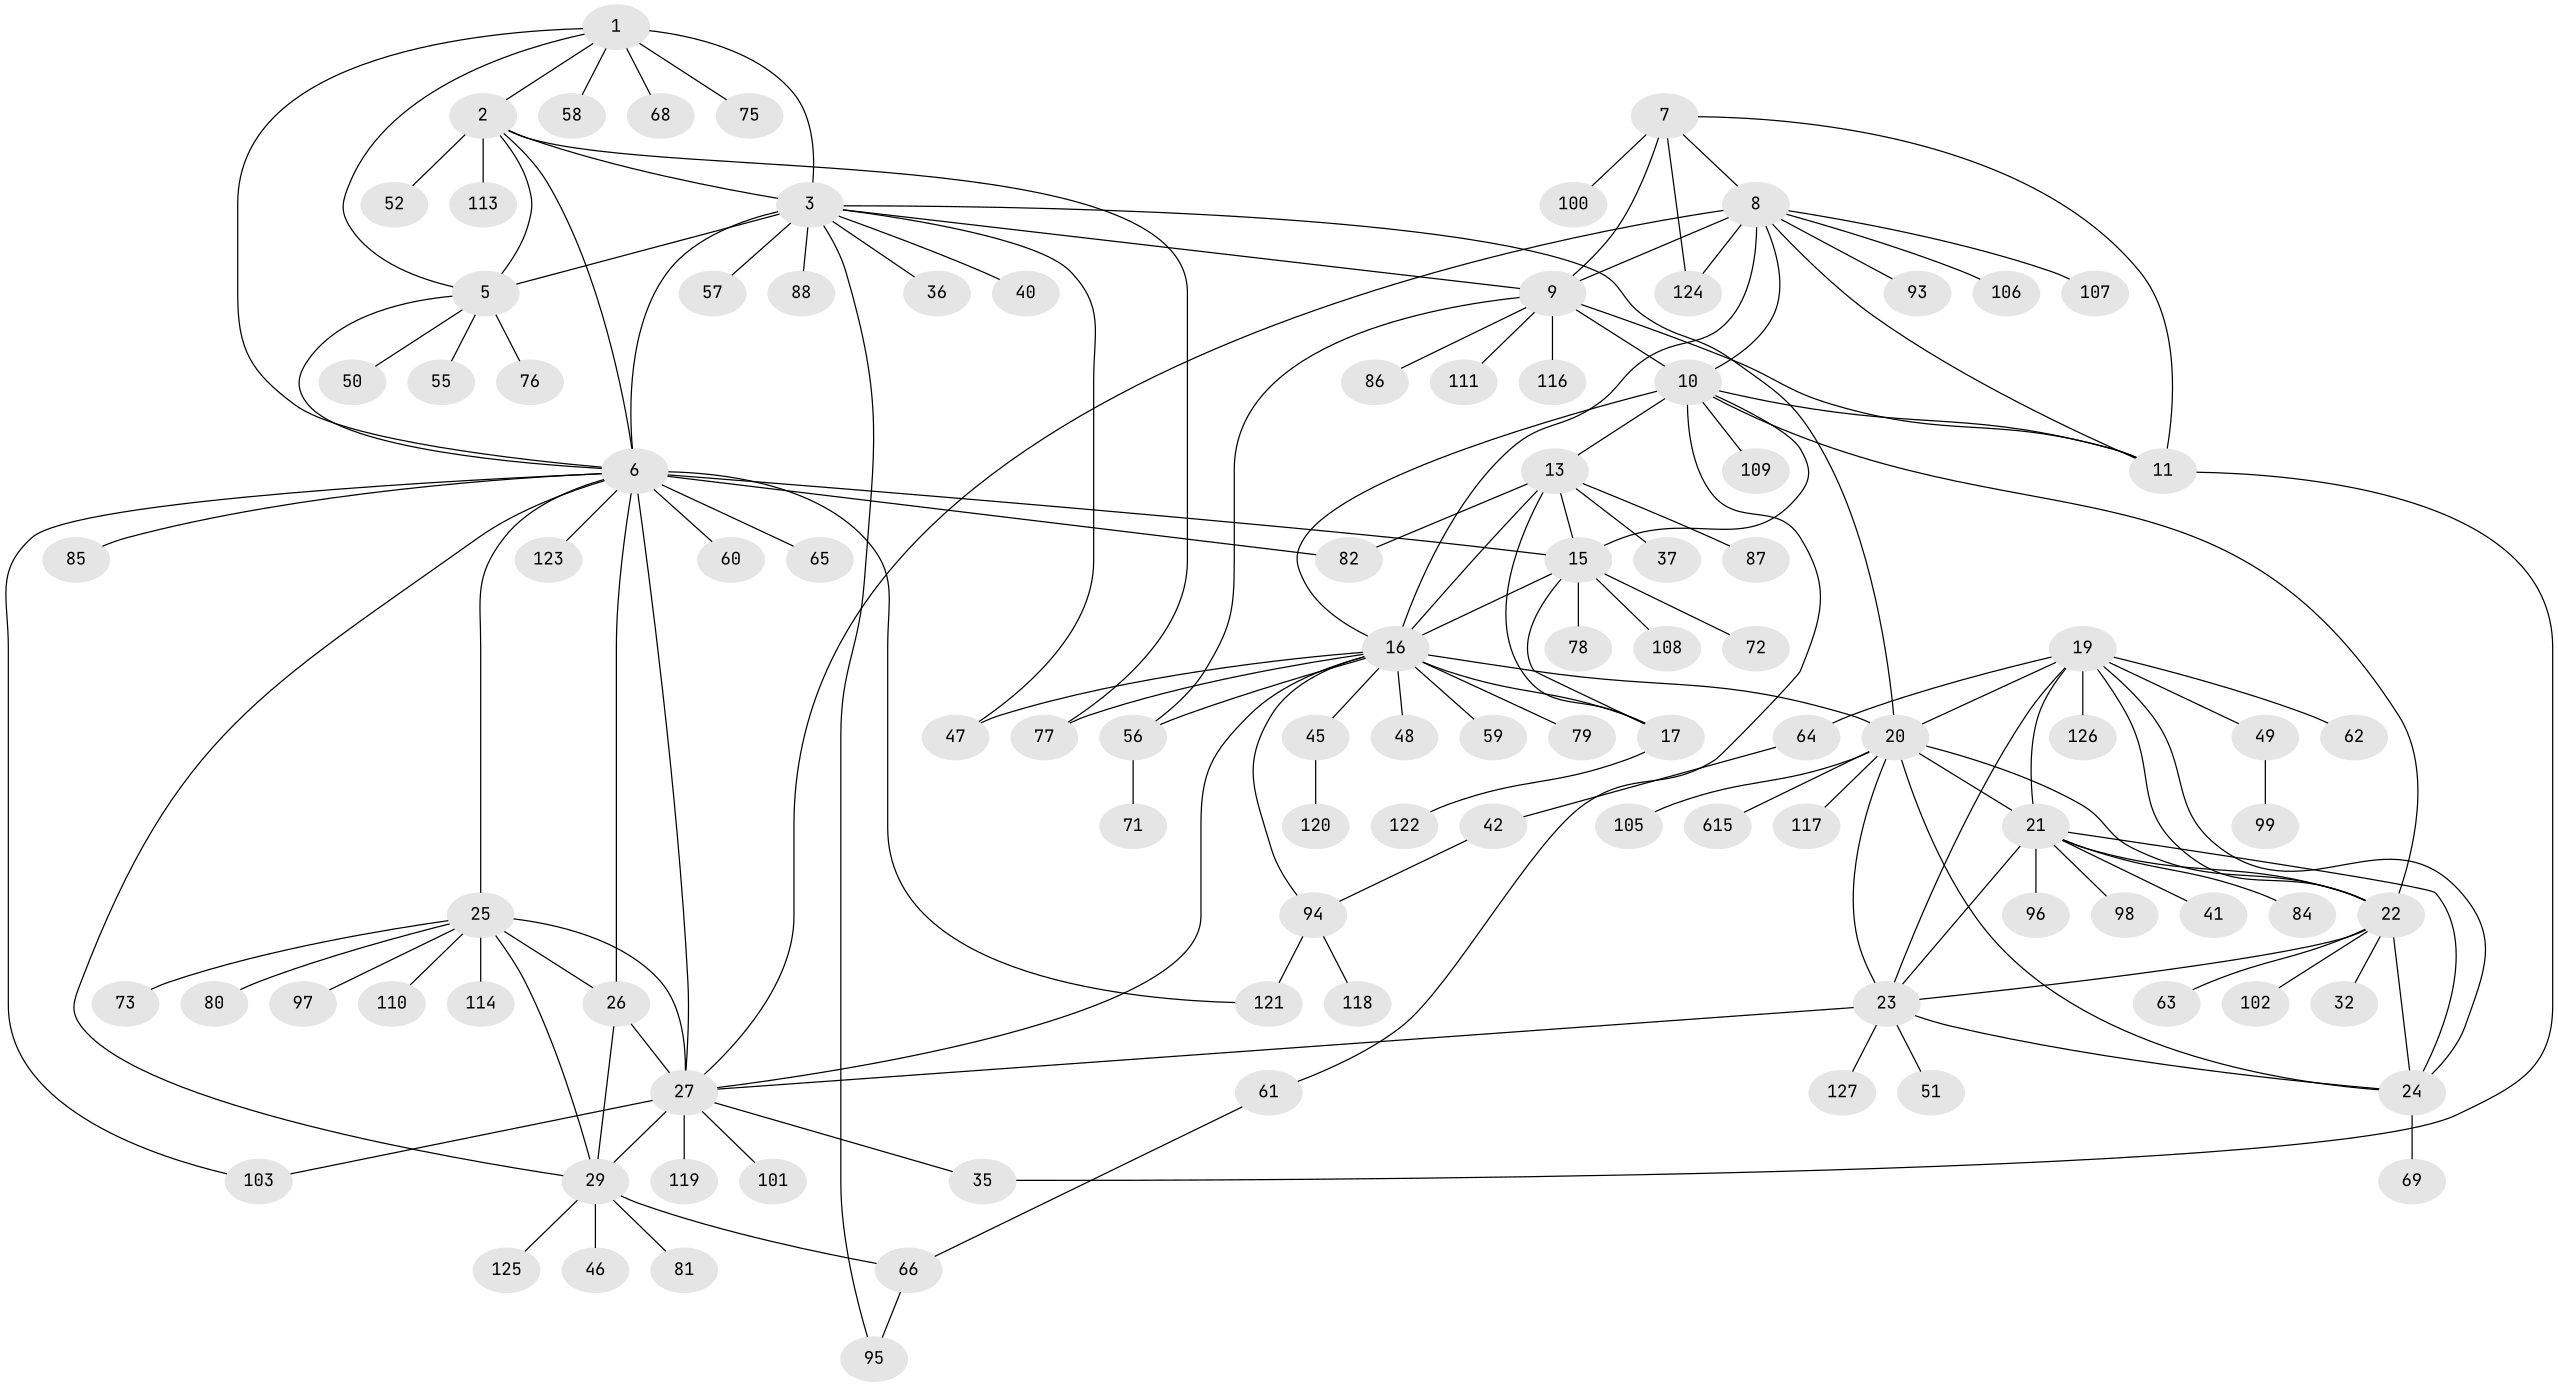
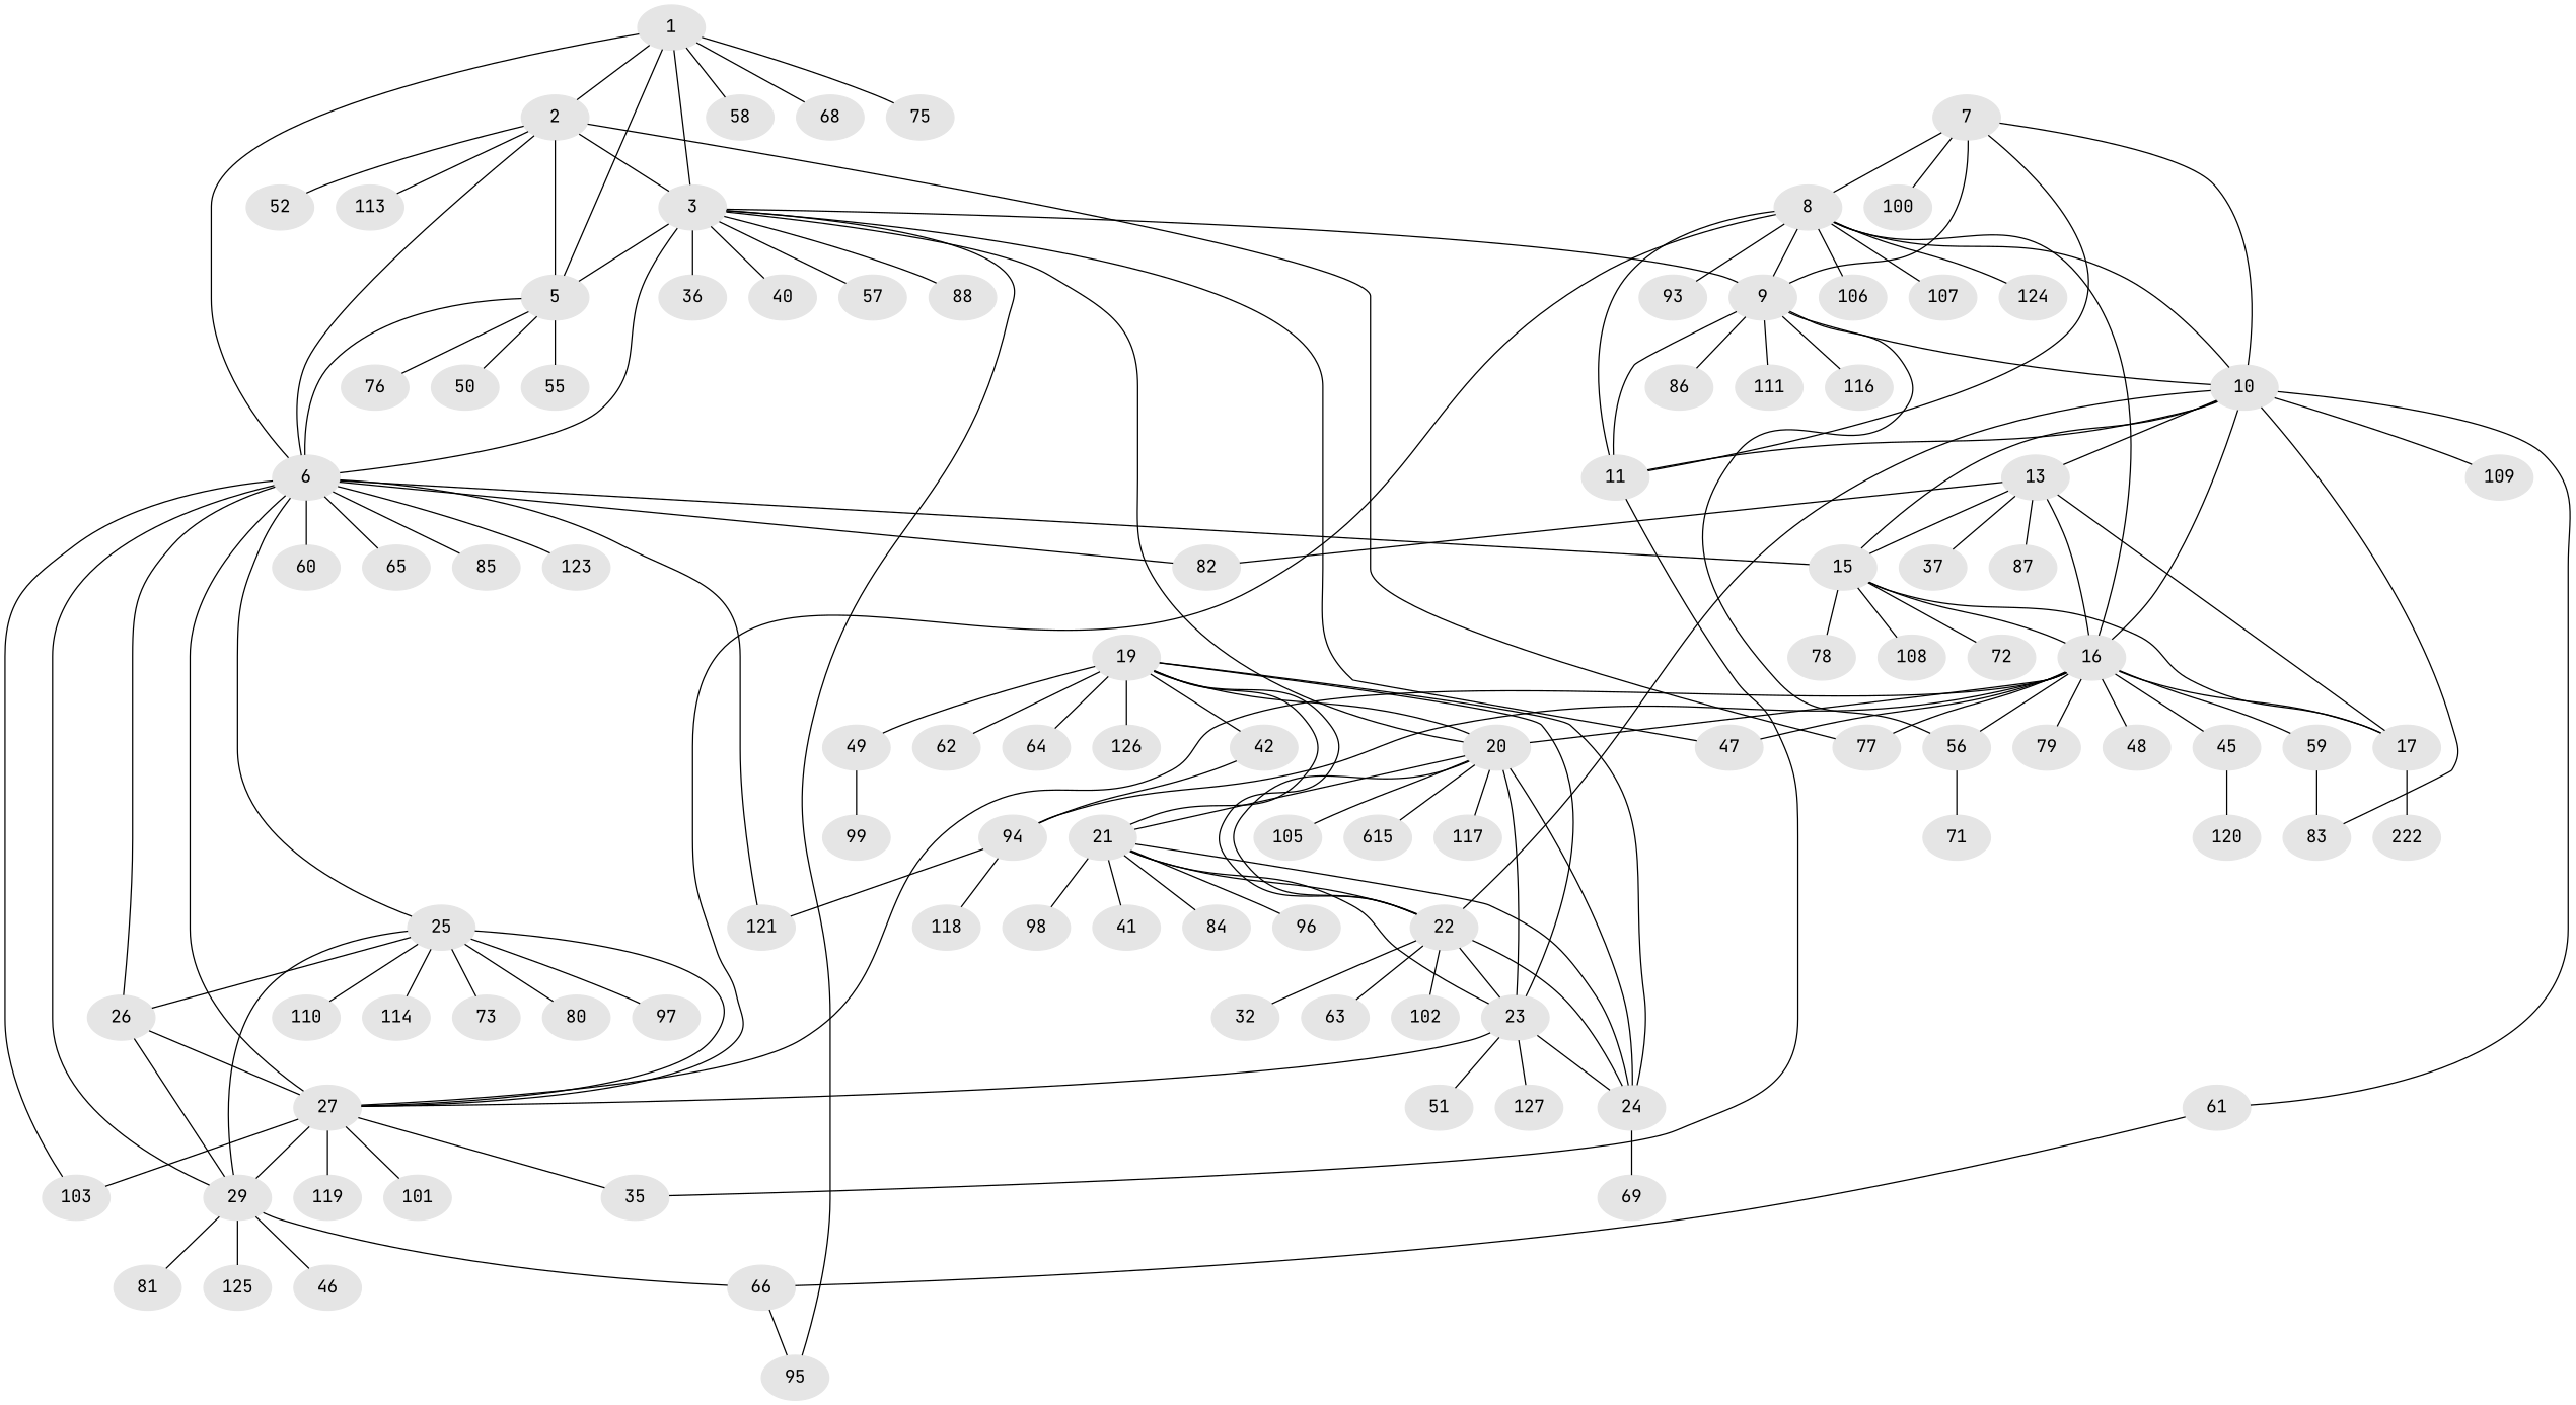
  graph {
    fontname="JetBrains Mono"
    node [color=gray90 fontname="JetBrains Mono" style=filled]
    edge [fontname="JetBrains Mono"]
    1 [super="+31"]
    2
    3 [super="+4"]
    5 [super="+67"]
    6 [super="+28"]
    58
    68
    75
    52
    77 [super="+112"]
    113
    9 [super="+12"]
    20 [super="+53"]
    36
    40
    47
    57
    88
    95
    50
    55
    76
    15 [super="+44"]
    25 [super="+43"]
    26
    27 [super="+30"]
    29 [super="+104"]
    60
    65
    82
    85
    103
    121 [super="+129"]
    123
    10 [super="+14"]
    11
    56
    86
    111
    116
    22
    21 [super="+92"]
    23 [super="+74"]
    24 [super="+70"]
    105
    n46 [label=615]
    117
    16 [super="+18"]
    17
    72
    78
    108
    73
    80
    97
    110
    114
    35 [super="+128"]
    101
    119
    66
    46
    81
    125
    7 [super="+33"]
    8 [super="+54"]
    100
    93
    106
    107
    124
    13 [super="+39"]
    61
+   83
    109
    45
    48
    59
    79
    94
    71
    37
    87
-   122
+   122 [label=222]
    32 [super="+38"]
    63
    102
    120
    118
    19 [super="+34"]
    42
    49
    62 [super="+90"]
    64
    126
    41
    84
    96
    98
    51
    127
    69
    99
    1 -- 2
    1 -- 3 [weight=2]
    1 -- 5
    1 -- 6
    1 -- 58
    1 -- 68
    1 -- 75
    2 -- 3 [weight=2]
    2 -- 5
    2 -- 6
    2 -- 52
    2 -- 77
    2 -- 113
    3 -- 5 [weight=2]
    3 -- 6 [weight=2]
    3 -- 9
    3 -- 20
    3 -- 36
    3 -- 40
    3 -- 47
    3 -- 57
    3 -- 88
    3 -- 95
    5 -- 6
    5 -- 50
    5 -- 55
    5 -- 76
    6 -- 15
    6 -- 25
    6 -- 26
    6 -- 27 [weight=2]
    6 -- 29
    6 -- 60
    6 -- 65
    6 -- 82
    6 -- 85
    6 -- 103
    6 -- 121
    6 -- 123
    9 -- 10 [weight=2]
    9 -- 11 [weight=2]
    9 -- 56
    9 -- 86
    9 -- 111
    9 -- 116
    20 -- 22
    20 -- 21
    20 -- 23
    20 -- 24
    20 -- 105
    20 -- n46
    20 -- 117
    15 -- 16 [weight=2]
    15 -- 17
    15 -- 72
    15 -- 78
    15 -- 108
    25 -- 26
    25 -- 27 [weight=2]
    25 -- 29
    25 -- 73
    25 -- 80
    25 -- 97
    25 -- 110
    25 -- 114
    26 -- 27 [weight=2]
    26 -- 29
    27 -- 29 [weight=2]
    27 -- 103
    27 -- 35
    27 -- 101
    27 -- 119
    29 -- 66
    29 -- 46
    29 -- 81
    29 -- 125
    10 -- 15
    10 -- 11
    10 -- 22
    10 -- 16 [weight=2]
    10 -- 13
    10 -- 61
+   10 -- 83
    10 -- 109
    11 -- 35
    56 -- 71
    22 -- 23
    22 -- 24
    22 -- 32
    22 -- 63
    22 -- 102
    21 -- 22
    21 -- 23
    21 -- 24
    21 -- 41
    21 -- 84
    21 -- 96
    21 -- 98
    23 -- 27
    23 -- 24
    23 -- 51
    23 -- 127
    24 -- 69
    16 -- 77
    16 -- 20
    16 -- 47
    16 -- 27
    16 -- 56
    16 -- 17 [weight=2]
    16 -- 45
    16 -- 48
    16 -- 59
    16 -- 79
    16 -- 94
    17 -- 122
    66 -- 95
    7 -- 9 [weight=2]
-   7 -- 124
+   7 -- 10
    7 -- 11
    7 -- 8
    7 -- 100
    8 -- 9 [weight=2]
    8 -- 27
    8 -- 10
    8 -- 11
    8 -- 16
    8 -- 93
    8 -- 106
    8 -- 107
    8 -- 124
    13 -- 15
    13 -- 82
    13 -- 16 [weight=2]
    13 -- 17
    13 -- 37
    13 -- 87
    61 -- 66
    45 -- 120
+   59 -- 83
    94 -- 121
    94 -- 118
    19 -- 20
    19 -- 22
    19 -- 21
    19 -- 23
    19 -- 24
-   64 -- 42
+   19 -- 42
    19 -- 49
    19 -- 62
    19 -- 64
    19 -- 126
    42 -- 94
    49 -- 99
  }
